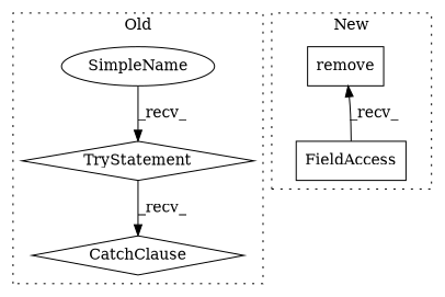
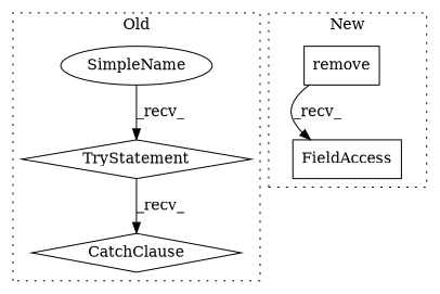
  digraph {
    node [shape=diamond]
    n1 [a=12 l="19,2" label=CatchClause s="4453,4496"]
    n2 [a=54 l=4 label=TryStatement s=4231]
    n3 [a=42 label=SimpleName shape=ellipse]
    n4 [a=32 l="7,1" label=remove s="6124,6133" shape=box]
    n5 [a=22 l=14 label=FieldAccess s=6109 shape=box]
    subgraph cluster_1 {
      label=Old
      style=dotted
      n1
      n2
      n3
    }
    subgraph cluster_2 {
      label=New
      style=dotted
      n4
      n5
    }
    n2 -> n1 [label=_recv_]
    n3 -> n2 [label=_recv_]
-   n5 -> n4 [label=_recv_]
+   n4 -> n5 [label=_recv_]
  }
